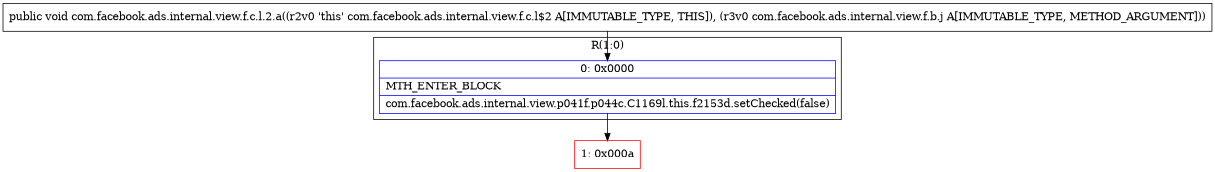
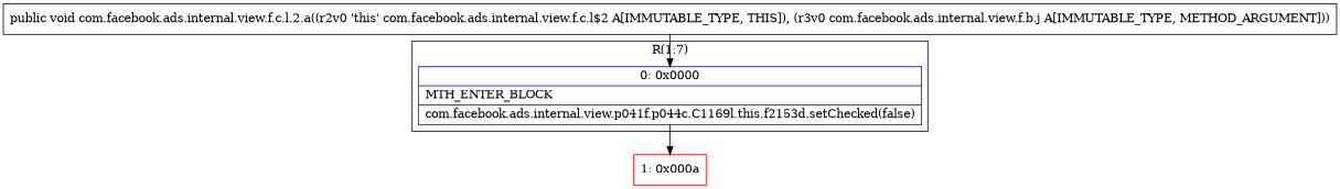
  digraph {
    node [shape=record]
    n1 [color=blue label="{0\:\ 0x0000|MTH_ENTER_BLOCK\l|com.facebook.ads.internal.view.p041f.p044c.C1169l.this.f2153d.setChecked(false)\l}"]
    n2 [color=red label="{1\:\ 0x000a}"]
    n3 [label="{public void com.facebook.ads.internal.view.f.c.l.2.a((r2v0 'this' com.facebook.ads.internal.view.f.c.l$2 A[IMMUTABLE_TYPE, THIS]), (r3v0 com.facebook.ads.internal.view.f.b.j A[IMMUTABLE_TYPE, METHOD_ARGUMENT])) }"]
    subgraph cluster_1 {
-     label="R(1:0)"
+     label="R(1:7)"
      n1
    }
    n1 -> n2
    n3 -> n1
  }
